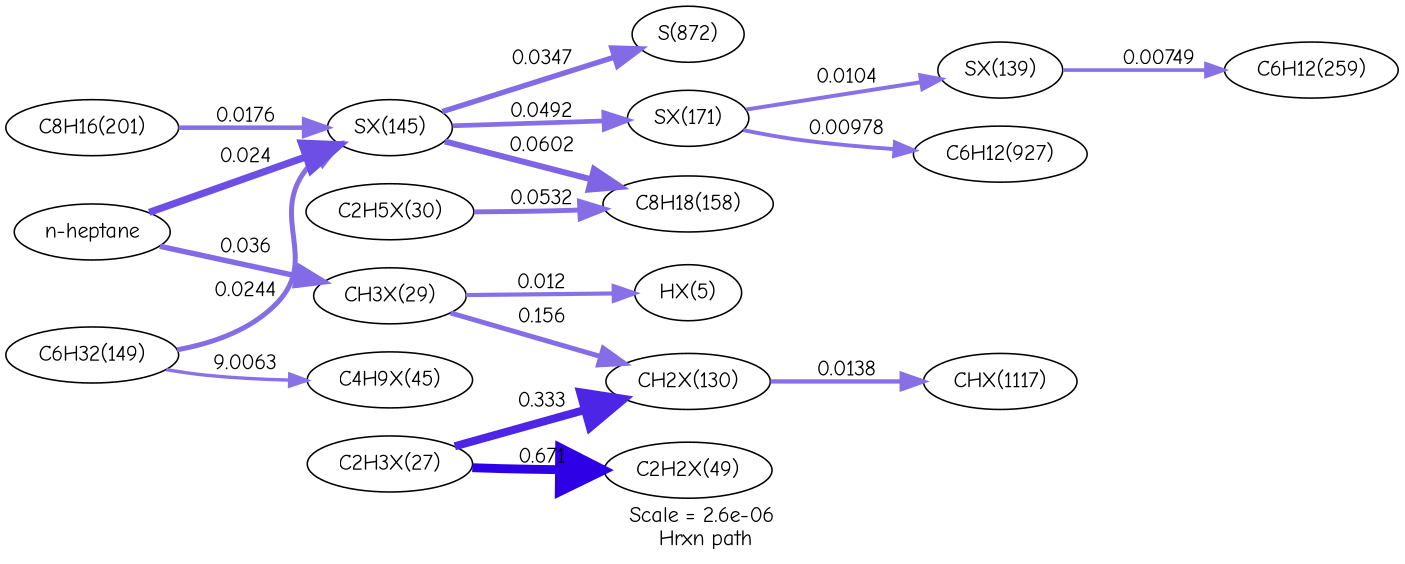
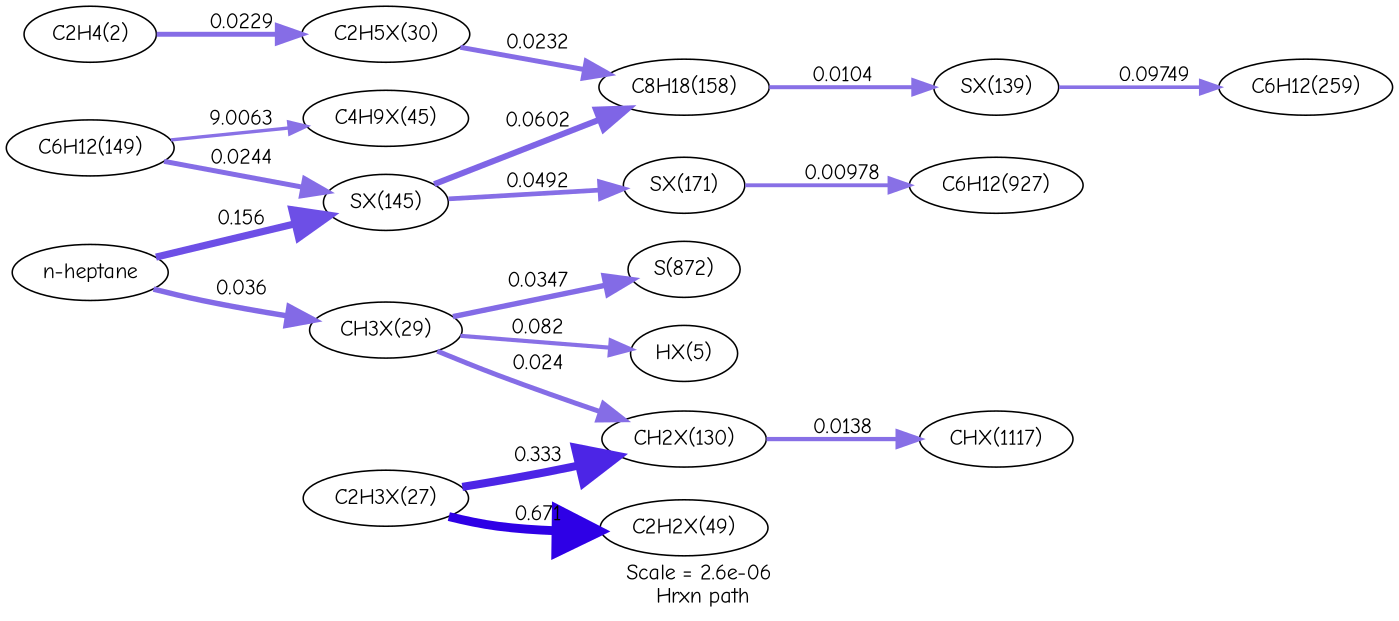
  digraph {
    fontname="Comic Neue"
    label="Scale = 2.6e-06\l Hrxn path"
    rankdir=LR
    node [fontname="Comic Neue"]
    edge [color="0.7, 0.523, 0.9" fontname="Comic Neue"]
+   n1 [label="C2H4(2)"]
    n2 [label="C2H5X(30)"]
    n3 [label="HX(5)"]
    n4 [label="C2H3X(27)"]
    n5 [label="CH2X(130)"]
    n6 [label="C2H2X(49)"]
    n7 [label="C8H18(158)"]
    n8 [label="CHX(1117)"]
    n9 [label="CH3X(29)"]
-   n10 [label="C6H32(149)"]
+   n10 [label="C6H12(149)"]
    n11 [label="C4H9X(45)"]
    n12 [label="SX(145)"]
    n13 [label="SX(171)"]
    n14 [label="S(872)"]
    n15 [label="SX(139)"]
    n16 [label="C6H12(927)"]
    n17 [label="C6H12(259)"]
    n18 [label="n-heptane"]
-   n19 [label="C8H16(201)"]
-   n2 -> n7 [arrowsize=1.58 label=" 0.0532" style="setlinewidth(3.16)"]
+   n1 -> n2 [arrowsize=1.57 label=" 0.0229" style="setlinewidth(3.15)"]
+   n2 -> n7 [arrowsize=1.58 label=" 0.0232" style="setlinewidth(3.16)"]
    n4 -> n5 [arrowsize=2.59 color="0.7, 0.837, 0.9" label=" 0.333" style="setlinewidth(5.18)"]
    n4 -> n6 [arrowsize=2.85 color="0.7, 1.17, 0.9" label=" 0.671" style="setlinewidth(5.7)"]
    n5 -> n8 [arrowsize=1.38 color="0.7, 0.514, 0.9" label=" 0.0138" style="setlinewidth(2.77)"]
-   n9 -> n3 [arrowsize=1.33 color="0.7, 0.512, 0.9" label=" 0.012" style="setlinewidth(2.66)"]
-   n9 -> n5 [arrowsize=1.59 color="0.7, 0.524, 0.9" label=" 0.156" style="setlinewidth(3.18)"]
+   n9 -> n3 [arrowsize=1.33 color="0.7, 0.512, 0.9" label=" 0.082" style="setlinewidth(2.66)"]
+   n9 -> n5 [arrowsize=1.59 color="0.7, 0.524, 0.9" label=" 0.024" style="setlinewidth(3.18)"]
    n10 -> n11 [arrowsize=1.09 color="0.7, 0.506, 0.9" label=" 9.0063" style="setlinewidth(2.18)"]
    n10 -> n12 [arrowsize=1.6 color="0.7, 0.524, 0.9" label=" 0.0244" style="setlinewidth(3.2)"]
    n12 -> n7 [arrowsize=1.94 color="0.7, 0.56, 0.9" label=" 0.0602" style="setlinewidth(3.88)"]
    n12 -> n13 [arrowsize=1.51 color="0.7, 0.519, 0.9" label=" 0.0492" style="setlinewidth(3.02)"]
-   n12 -> n14 [arrowsize=1.73 color="0.7, 0.535, 0.9" label=" 0.0347" style="setlinewidth(3.46)"]
-   n13 -> n15 [arrowsize=1.27 color="0.7, 0.51, 0.9" label=" 0.0104" style="setlinewidth(2.55)"]
+   n9 -> n14 [arrowsize=1.73 color="0.7, 0.535, 0.9" label=" 0.0347" style="setlinewidth(3.46)"]
+   n7 -> n15 [arrowsize=1.27 color="0.7, 0.51, 0.9" label=" 0.0104" style="setlinewidth(2.55)"]
    n13 -> n16 [arrowsize=1.25 color="0.7, 0.51, 0.9" label=" 0.00978" style="setlinewidth(2.51)"]
-   n15 -> n17 [arrowsize=1.15 color="0.7, 0.507, 0.9" label=" 0.00749" style="setlinewidth(2.31)"]
+   n15 -> n17 [arrowsize=1.15 color="0.7, 0.507, 0.9" label=" 0.09749" style="setlinewidth(2.31)"]
    n18 -> n9 [arrowsize=1.75 color="0.7, 0.536, 0.9" label=" 0.036" style="setlinewidth(3.49)"]
-   n18 -> n12 [arrowsize=2.3 color="0.7, 0.656, 0.9" label=" 0.024" style="setlinewidth(4.6)"]
-   n19 -> n12 [arrowsize=1.47 color="0.7, 0.518, 0.9" label=" 0.0176" style="setlinewidth(2.95)"]
+   n18 -> n12 [arrowsize=2.3 color="0.7, 0.656, 0.9" label=" 0.156" style="setlinewidth(4.6)"]
  }
